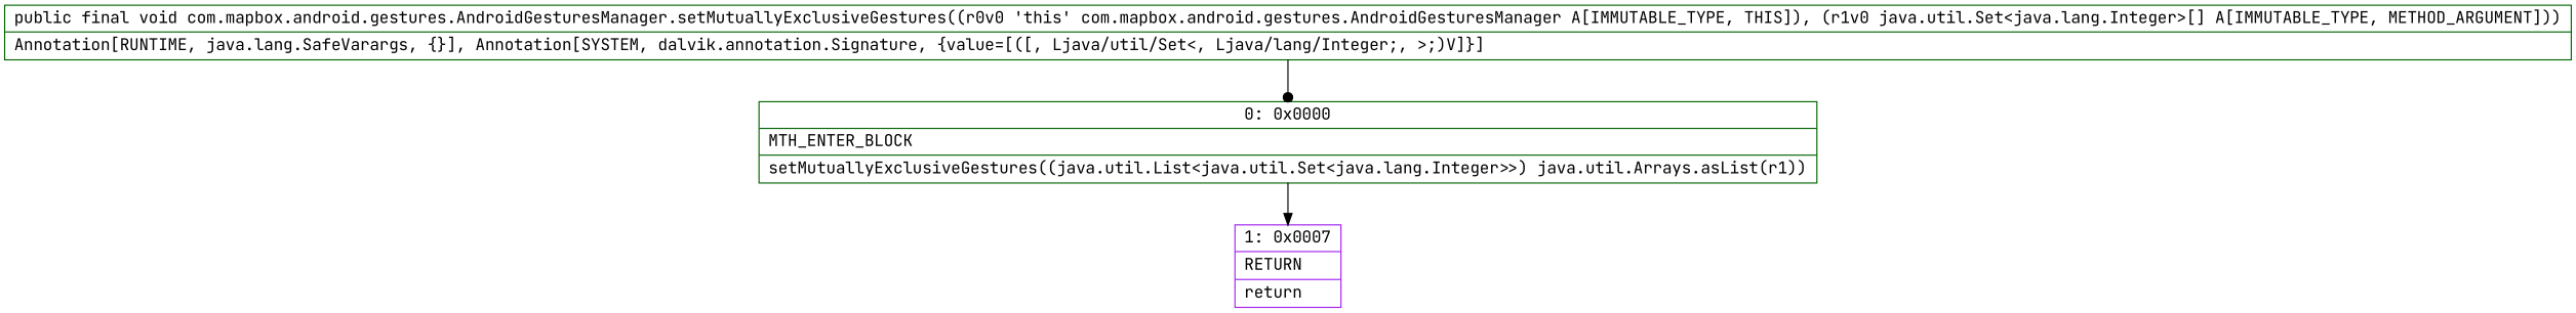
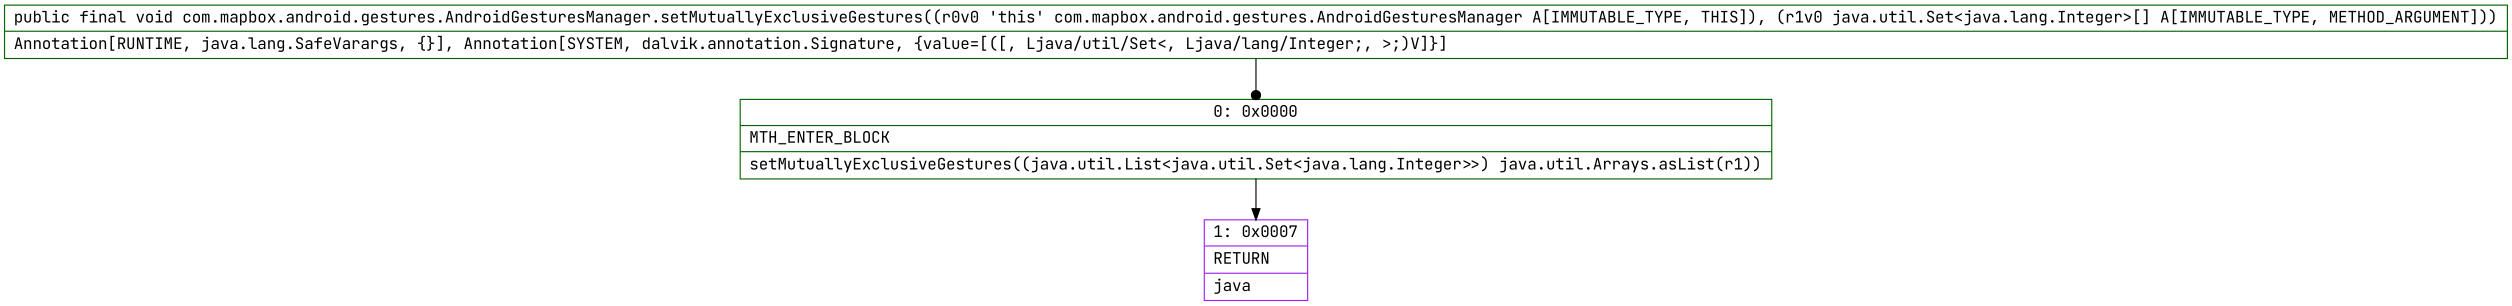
  digraph {
    fontname="JetBrains Mono"
    node [shape=record color=darkgreen fontname="JetBrains Mono"]
    edge [fontname="JetBrains Mono"]
    n1 [label="{0\:\ 0x0000|MTH_ENTER_BLOCK\l|setMutuallyExclusiveGestures((java.util.List\<java.util.Set\<java.lang.Integer\>\>) java.util.Arrays.asList(r1))\l}"]
-   n2 [label="{1\:\ 0x0007|RETURN\l|return\l}" color=purple]
+   n2 [label="{1\:\ 0x0007|RETURN\l|java\l}" color=purple]
    n3 [label="{public final void com.mapbox.android.gestures.AndroidGesturesManager.setMutuallyExclusiveGestures((r0v0 'this' com.mapbox.android.gestures.AndroidGesturesManager A[IMMUTABLE_TYPE, THIS]), (r1v0 java.util.Set\<java.lang.Integer\>[] A[IMMUTABLE_TYPE, METHOD_ARGUMENT]))  | Annotation[RUNTIME, java.lang.SafeVarargs, \{\}], Annotation[SYSTEM, dalvik.annotation.Signature, \{value=[([, Ljava\/util\/Set\<, Ljava\/lang\/Integer;, \>;)V]\}]\l}"]
    n1 -> n2 [arrowhead=normal]
    n3 -> n1 [arrowhead=dot]
  }
